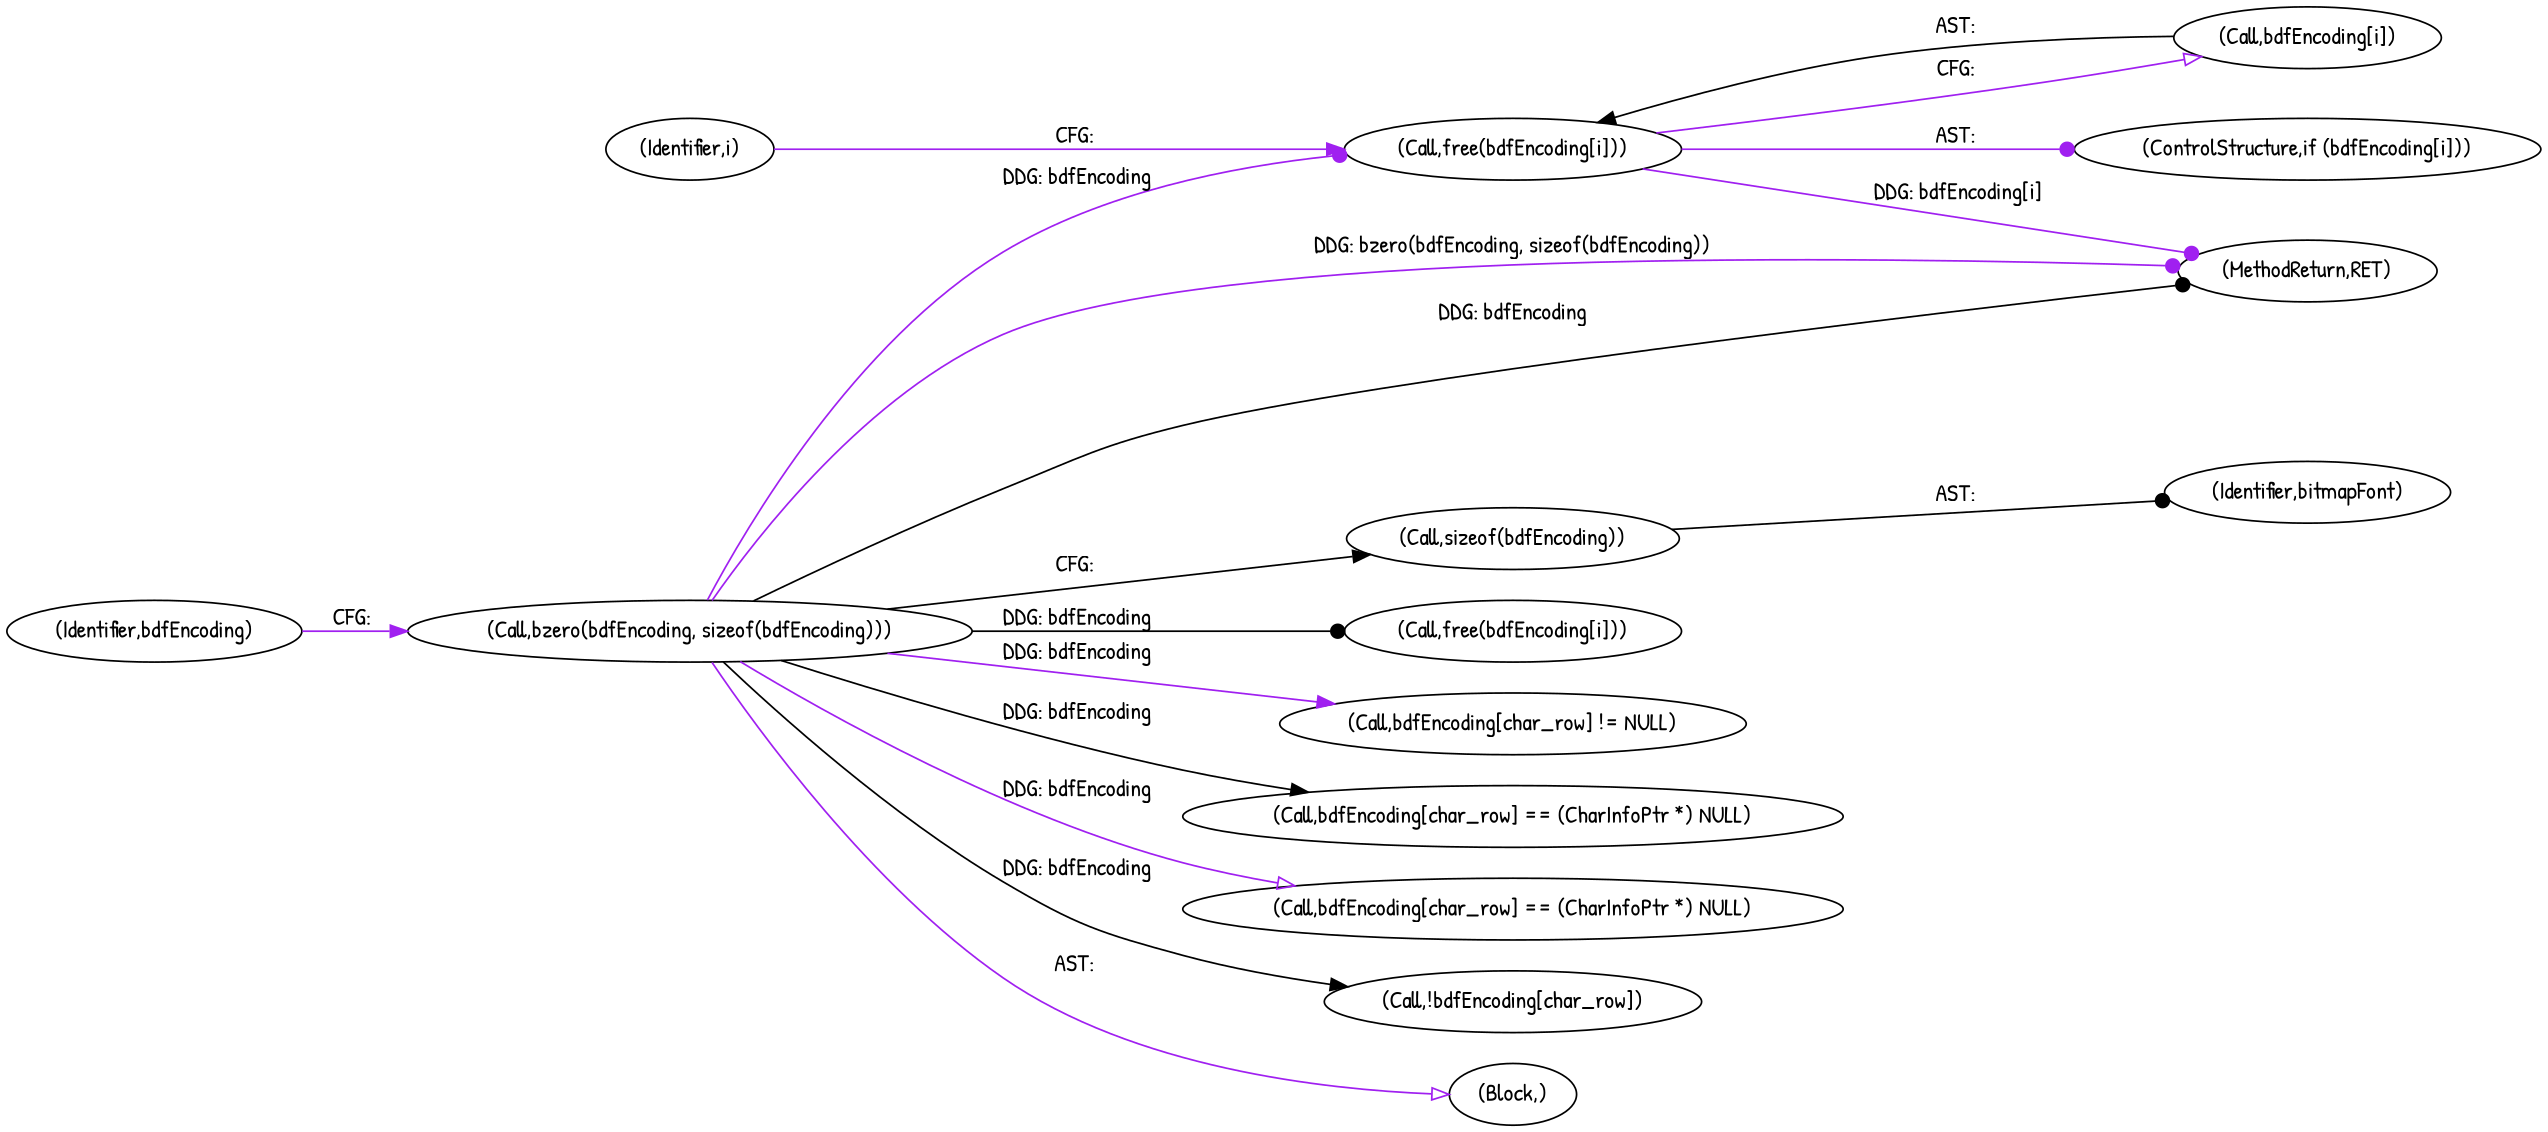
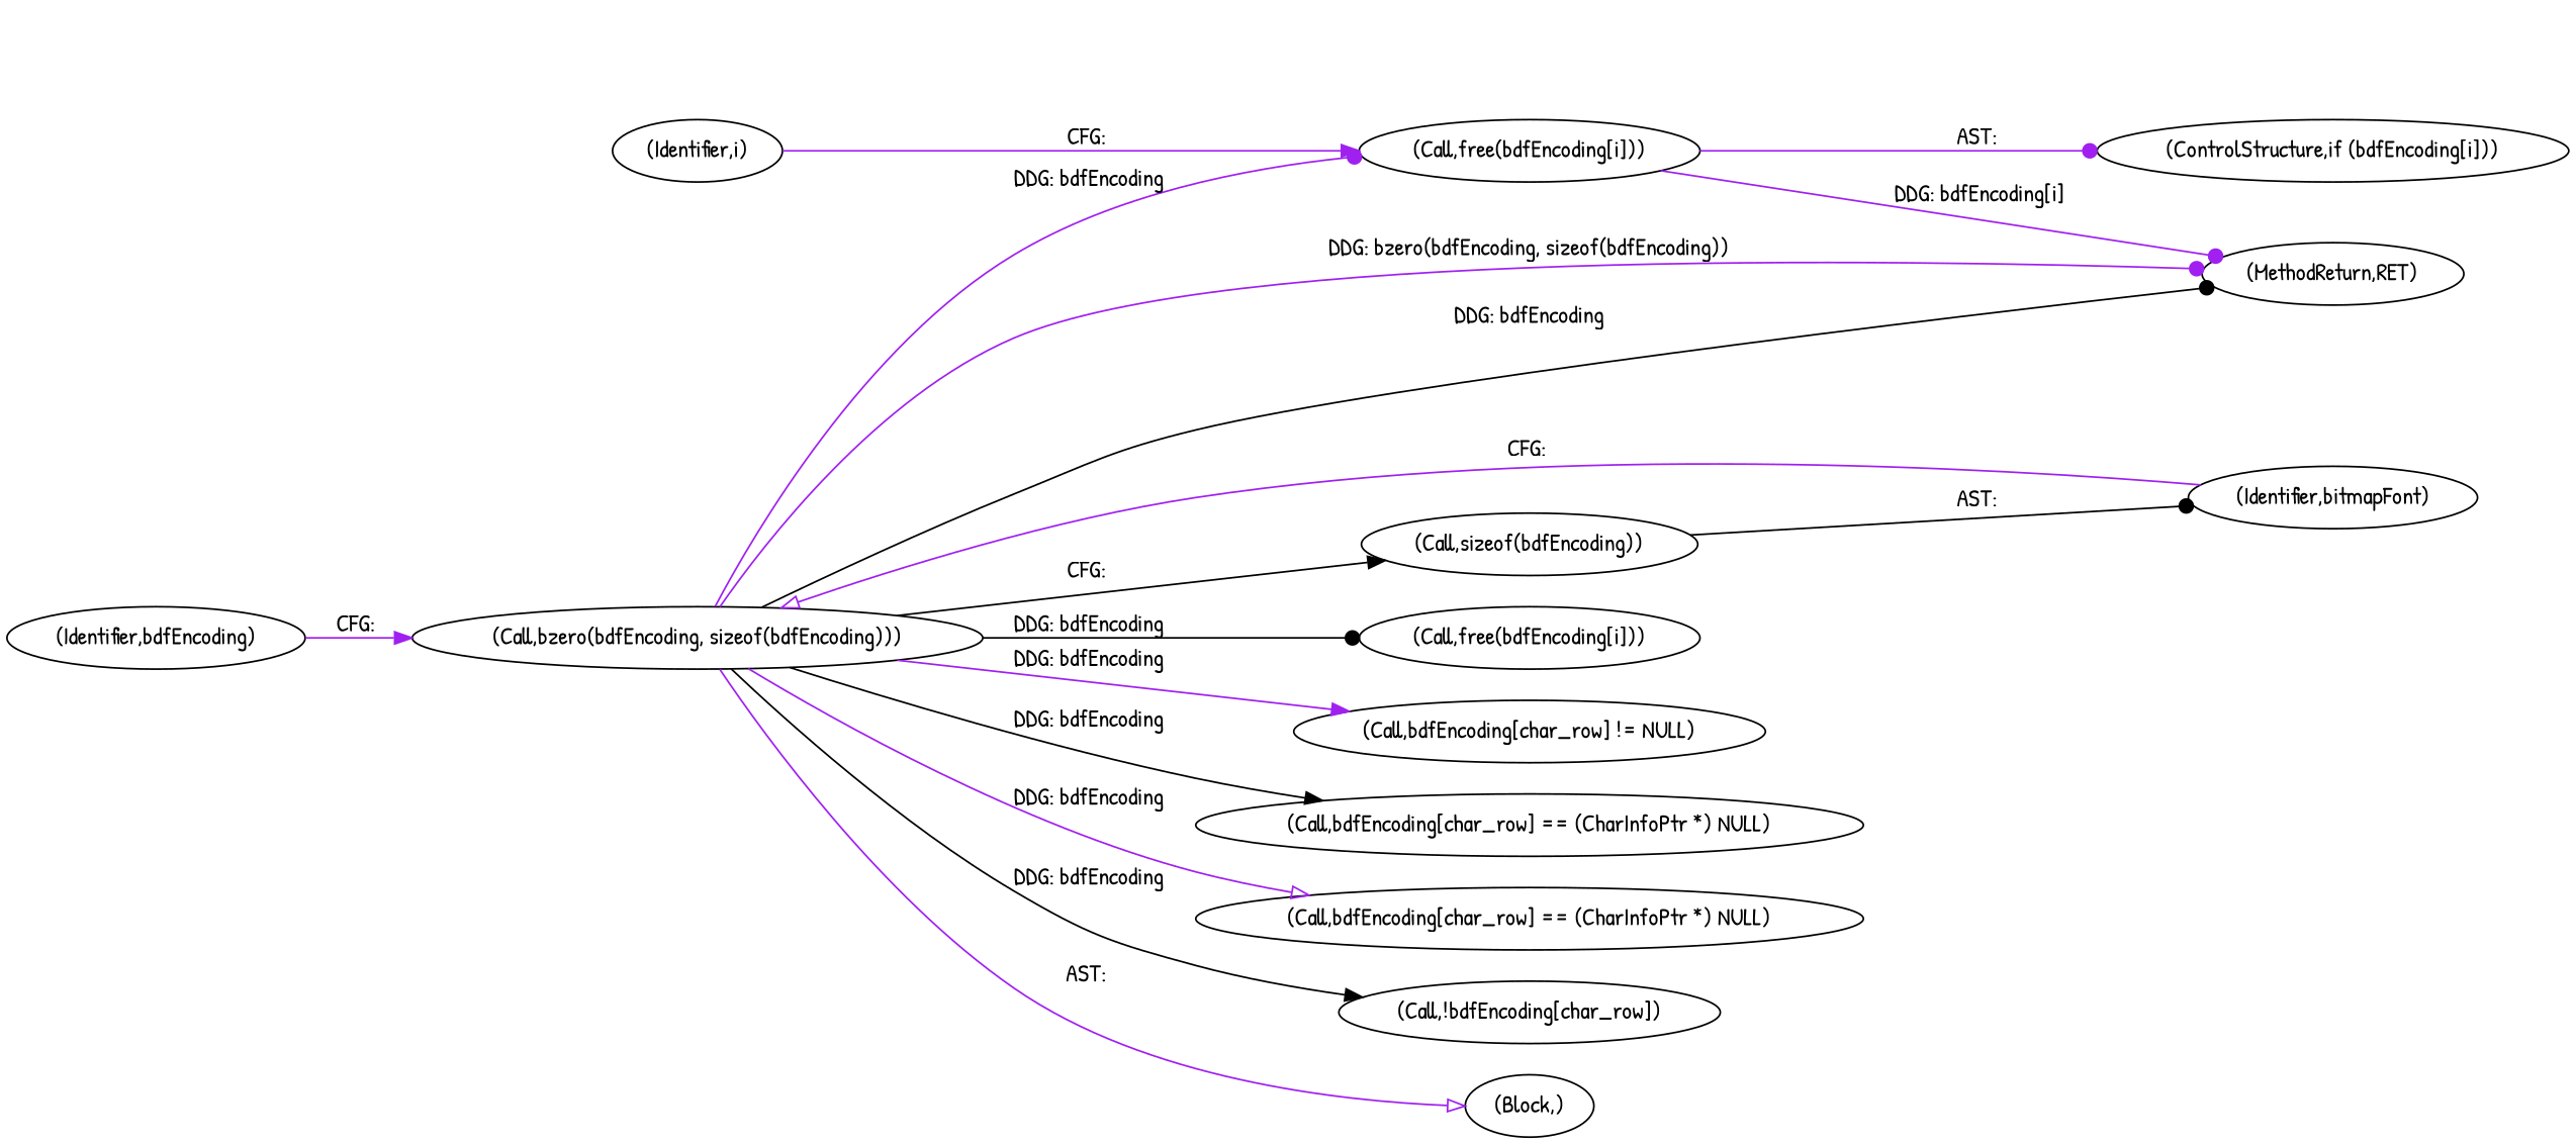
  digraph {
    fontname="Patrick Hand"
    rankdir=LR
    node [fontname="Patrick Hand"]
    edge [arrowhead=dot color=purple fontname="Patrick Hand"]
    n1 [label="(Call,free(bdfEncoding[i]))"]
    n2 [label="(MethodReturn,RET)"]
    n3 [label="(ControlStructure,if (bdfEncoding[i]))"]
-   n4 [label="(Call,bdfEncoding[i])"]
    n5 [label="(Call,bzero(bdfEncoding, sizeof(bdfEncoding)))"]
    n6 [label="(Call,free(bdfEncoding[i]))"]
    n7 [label="(Call,bdfEncoding[char_row] != NULL)"]
    n8 [label="(Call,bdfEncoding[char_row] == (CharInfoPtr *) NULL)"]
    n9 [label="(Call,bdfEncoding[char_row] == (CharInfoPtr *) NULL)"]
    n10 [label="(Call,!bdfEncoding[char_row])"]
    n11 [label="(Block,)"]
    n12 [label="(Call,sizeof(bdfEncoding))"]
    n13 [label="(Identifier,bitmapFont)"]
    n14 [label="(Identifier,i)"]
    n15 [label="(Identifier,bdfEncoding)"]
    n1 -> n2 [label="DDG: bdfEncoding[i]"]
    n1 -> n3 [label="AST: "]
-   n1 -> n4 [arrowhead=onormal label="CFG: "]
-   n4 -> n1 [arrowhead=normal color=black label="AST: "]
    n5 -> n1 [label="DDG: bdfEncoding"]
    n5 -> n2 [label="DDG: bzero(bdfEncoding, sizeof(bdfEncoding))"]
    n5 -> n2 [color=black label="DDG: bdfEncoding"]
    n5 -> n6 [color=black label="DDG: bdfEncoding"]
    n5 -> n7 [arrowhead=normal label="DDG: bdfEncoding"]
    n5 -> n8 [arrowhead=normal color=black label="DDG: bdfEncoding"]
    n5 -> n9 [arrowhead=onormal label="DDG: bdfEncoding"]
    n5 -> n10 [arrowhead=normal color=black label="DDG: bdfEncoding"]
    n5 -> n11 [arrowhead=onormal label="AST: "]
    n5 -> n12 [arrowhead=normal color=black label="CFG: "]
    n12 -> n13 [color=black label="AST: "]
+   n13 -> n5 [arrowhead=onormal label="CFG: "]
    n14 -> n1 [arrowhead=normal label="CFG: "]
    n15 -> n5 [arrowhead=normal label="CFG: "]
  }
